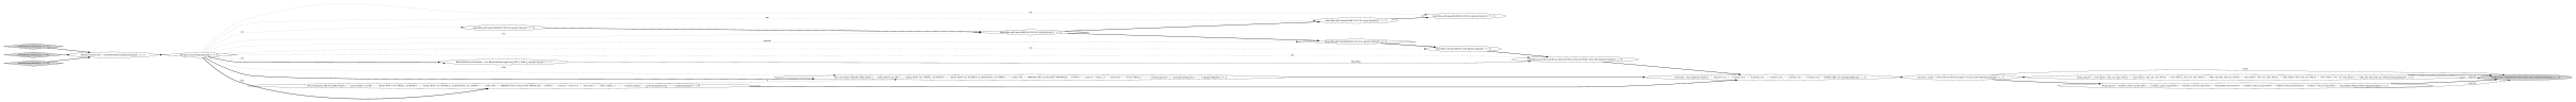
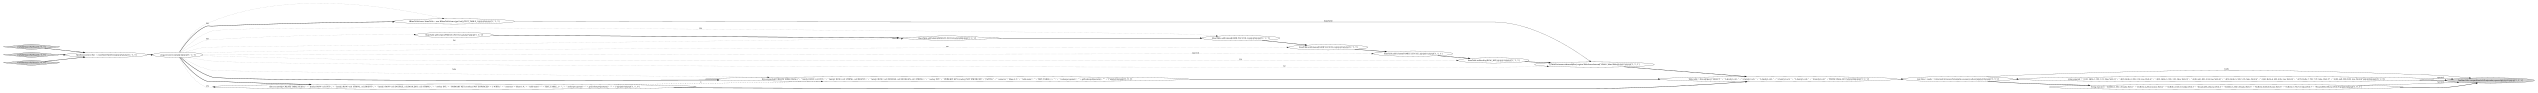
  digraph {
    fontname="Liberation Serif"
    rankdir=LR
    node [fillcolor=white fontname="Liberation Serif" shape=ellipse style=filled]
    edge [fontname="Liberation Serif" style=bold]
    n1 [fillcolor=lightgray label="testTableSourceFullScan['0', '0', '1']" shape=diamond]
    n2 [label="TableEnvironment tEnv = createBatchTableEnv()@@@3@@@['1', '1', '1']"]
-   n3 [label="isLegacyConnector@@@4@@@['1', '1', '1']" shape=diamond]
+   n3 [label="isLegacyConnector@@@4@@@['1', '1', '1']"]
    n4 [fillcolor=lightgray label="TestBaseUtils.compareResultAsText(results,expected)@@@21@@@['1', '1', '1']"]
    n5 [label="hbaseTable.addColumn(FAMILY3,F3COL1,)@@@9@@@['1', '1', '1']"]
    n6 [label="((TableEnvironmentInternal)tEnv).registerTableSourceInternal(\"hTable\",hbaseTable)@@@13@@@['1', '1', '1']"]
    n7 [label="HBaseTableSource hbaseTable = new HBaseTableSource(getConf(),TEST_TABLE_1)@@@5@@@['1', '1', '1']"]
    n8 [label="hbaseTable.addColumn(FAMILY2,F2COL1,)@@@7@@@['1', '1', '1']"]
-   n9 [label="hbaseTable.addColumn(FAMILY3,F3COL3,)@@@11@@@['1', '1', '1']" shape=diamond]
+   n9 [label="hbaseTable.addColumn(FAMILY3,F3COL3,)@@@11@@@['1', '1', '1']"]
    n10 [label="tEnv.executeSql(\"CREATE TABLE hTable (\" + \" family1 ROW<col1 INT>,\" + \" family2 ROW<col1 STRING, col2 BIGINT>,\" + \" family3 ROW<col1 DOUBLE, col2 BOOLEAN, col3 STRING>,\" + \" rowkey INT,\" + \" PRIMARY KEY (rowkey) NOT ENFORCED\" + \") WITH (\" + \" 'connector' = 'hbase-2.2',\" + \" 'table-name' = '\" + TEST_TABLE_1 + \"',\" + \" 'zookeeper.quorum' = '\" + getZookeeperQuorum() + \"'\" + \")\")@@@16@@@['0', '0', '1']"]
    n11 [label="hbaseTable.addColumn(FAMILY3,F3COL2,)@@@10@@@['1', '1', '1']"]
    n12 [label="tEnv.executeSql(\"CREATE TABLE hTable (\" + \" family1 ROW<col1 INT>,\" + \" family2 ROW<col1 STRING, col2 BIGINT>,\" + \" family3 ROW<col1 DOUBLE, col2 BOOLEAN, col3 STRING>,\" + \" rowkey INT,\" + \" PRIMARY KEY (rowkey) NOT ENFORCED\" + \") WITH (\" + \" 'connector' = 'hbase-1.4',\" + \" 'table-name' = '\" + TEST_TABLE_1 + \"',\" + \" 'zookeeper.quorum' = '\" + getZookeeperQuorum() + \"'\" + \")\")@@@16@@@['1', '1', '0']"]
    n13 [label="hbaseTable.setRowKey(ROW_KEY,)@@@12@@@['1', '1', '1']"]
    n14 [label="hbaseTable.addColumn(FAMILY2,F2COL2,)@@@8@@@['1', '1', '1']" shape=diamond]
    n15 [label="List<Row> results = CollectionUtil.iteratorToList(table.execute().collect())@@@19@@@['1', '1', '1']"]
    n16 [label="String expected = \"+I(10, Hello-1, 100, 1.01, false, Welt-1(\" + \"+I(20, Hello-2, 200, 2.02, true, Welt-2(\" + \"+I(30, Hello-3, 300, 3.03, false, Welt-3(\" + \"+I(40, null, 400, 4.04, true, Welt-4(\" + \"+I(50, Hello-5, 500, 5.05, false, Welt-5(\" + \"+I(60, Hello-6, 600, 6.06, true, Welt-6(\" + \"+I(70, Hello-7, 700, 7.07, false, Welt-7(\" + \"+I(80, null, 800, 8.08, true, Welt-8(\"@@@20@@@['0', '1', '0']"]
    n17 [label="String expected = \"10,Hello-1,100,1.01,false,Welt-1\" + \"20,Hello-2,200,2.02,true,Welt-2\" + \"30,Hello-3,300,3.03,false,Welt-3\" + \"40,null,400,4.04,true,Welt-4\" + \"50,Hello-5,500,5.05,false,Welt-5\" + \"60,Hello-6,600,6.06,true,Welt-6\" + \"70,Hello-7,700,7.07,false,Welt-7\" + \"80,null,800,8.08,true,Welt-8\"@@@20@@@['1', '0', '1']"]
    n18 [label="Table table = tEnv.sqlQuery(\"SELECT \" + \" h.family1.col1, \" + \" h.family2.col1, \" + \" h.family2.col2, \" + \" h.family3.col1, \" + \" h.family3.col2, \" + \" h.family3.col3 \" + \"FROM hTable AS h\")@@@18@@@['1', '1', '1']"]
    n19 [fillcolor=lightgray label="testTableSourceFullScan['0', '1', '0']" shape=diamond]
    n20 [fillcolor=lightgray label="testTableSourceFullScan['1', '0', '0']" shape=diamond]
    n1 -> n2
    n2 -> n3
    n3 -> n5 [label=true style=dotted]
    n3 -> n6 [label=true style=dotted]
    n3 -> n7
    n3 -> n7 [label=true style=dotted]
    n3 -> n8 [label=true style=dotted]
    n3 -> n9 [label=expected style=dotted]
    n3 -> n10 [label=false style=dotted]
    n3 -> n10
    n3 -> n11 [label=true style=dotted]
    n3 -> n12 [label=false style=dotted]
    n3 -> n12
    n3 -> n13 [label=true style=dotted]
    n3 -> n14 [label=true style=dotted]
    n5 -> n11
    n6 -> n18
    n7 -> n6 [label=hbaseTable style=solid]
    n8 -> n14
    n9 -> n13
    n10 -> n18
-   n14 -> n9
+   n11 -> n9
    n12 -> n10 [label=0 style=dashed]
    n12 -> n18
    n13 -> n6
    n14 -> n5
    n15 -> n4 [label=results style=solid]
    n15 -> n16
    n15 -> n17
    n16 -> n4
    n16 -> n4 [label=expected style=solid]
    n17 -> n4
    n17 -> n4 [label=expected style=solid]
    n18 -> n15
    n19 -> n2
    n20 -> n2
  }
